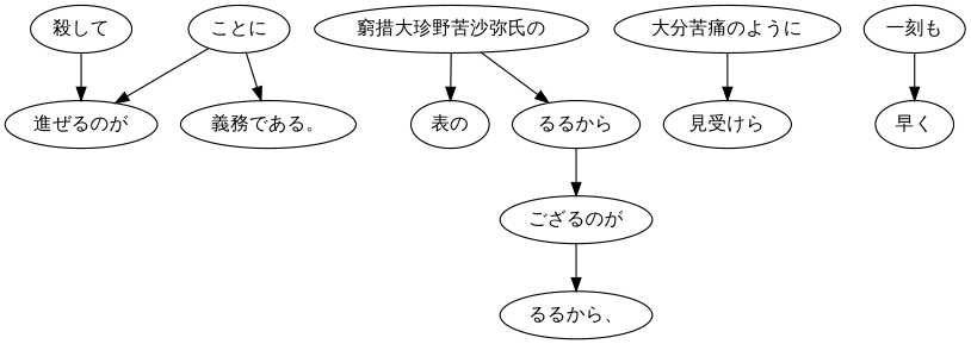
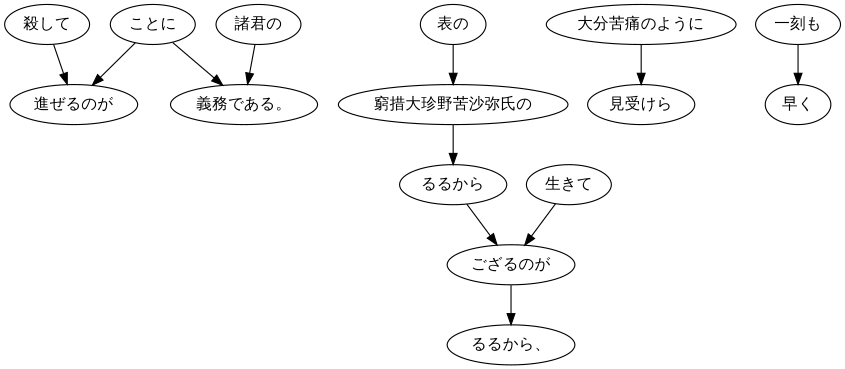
  digraph {
    fontname="Patrick Hand"
    node [fontname="Patrick Hand"]
    edge [fontname="Patrick Hand"]
    n1 [label="ことに"]
    n2 [label="進ぜるのが"]
    n3 [label="義務である。"]
    n4 [label="表の"]
    n5 [label="窮措大珍野苦沙弥氏の"]
    n6 [label="るるから"]
    n7 [label="ござるのが"]
    n8 [label="るるから、"]
+   n9 [label="生きて"]
    n10 [label="大分苦痛のように"]
    n11 [label="見受けら"]
    n12 [label="一刻も"]
    n13 [label="早く"]
    n14 [label="殺して"]
+   n15 [label="諸君の"]
    n1 -> n2
    n1 -> n3
-   n5 -> n4
+   n4 -> n5
    n5 -> n6
    n6 -> n7
    n7 -> n8
+   n9 -> n7
    n10 -> n11
    n12 -> n13
    n14 -> n2
+   n15 -> n3
  }
